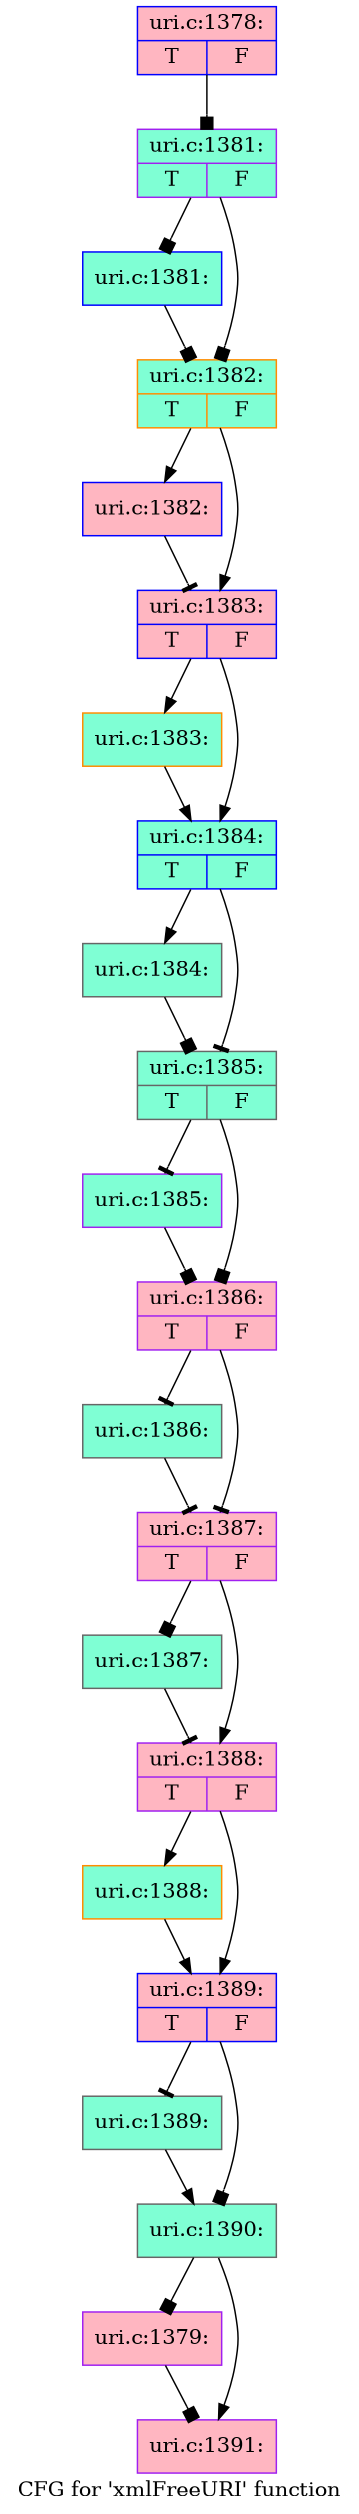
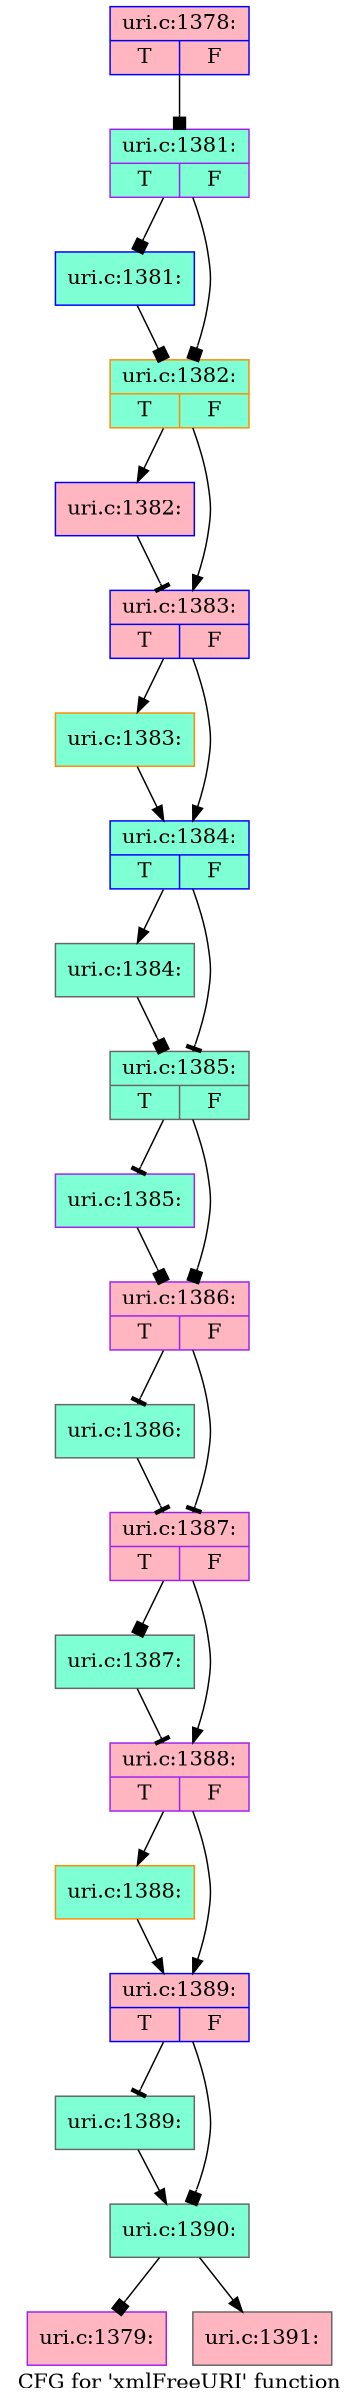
  digraph {
    label="CFG for 'xmlFreeURI' function"
    node [color=purple fillcolor=aquamarine shape=record style=filled]
    edge [arrowhead=normal]
    n1 [color=blue fillcolor=lightpink label="{uri.c:1378:|{<s0>T|<s1>F}}"]
    n2 [label="{uri.c:1381:|{<s0>T|<s1>F}}"]
    n3 [fillcolor=lightpink label="{uri.c:1379:}"]
-   n4 [fillcolor=lightpink label="{uri.c:1391:}"]
+   n4 [color=gray40 fillcolor=lightpink label="{uri.c:1391:}"]
    n5 [color=blue label="{uri.c:1381:}"]
    n6 [color=darkorange label="{uri.c:1382:|{<s0>T|<s1>F}}"]
    n7 [color=blue fillcolor=lightpink label="{uri.c:1382:}"]
    n8 [color=blue fillcolor=lightpink label="{uri.c:1383:|{<s0>T|<s1>F}}"]
    n9 [color=darkorange label="{uri.c:1383:}"]
    n10 [color=blue label="{uri.c:1384:|{<s0>T|<s1>F}}"]
    n11 [color=gray40 label="{uri.c:1384:}"]
    n12 [color=gray40 label="{uri.c:1385:|{<s0>T|<s1>F}}"]
    n13 [label="{uri.c:1385:}"]
    n14 [fillcolor=lightpink label="{uri.c:1386:|{<s0>T|<s1>F}}"]
    n15 [color=gray40 label="{uri.c:1386:}"]
    n16 [fillcolor=lightpink label="{uri.c:1387:|{<s0>T|<s1>F}}"]
    n17 [color=gray40 label="{uri.c:1387:}"]
    n18 [fillcolor=lightpink label="{uri.c:1388:|{<s0>T|<s1>F}}"]
    n19 [color=darkorange label="{uri.c:1388:}"]
    n20 [color=blue fillcolor=lightpink label="{uri.c:1389:|{<s0>T|<s1>F}}"]
    n21 [color=gray40 label="{uri.c:1389:}"]
    n22 [color=gray40 label="{uri.c:1390:}"]
    n1 -> n2 [arrowhead=box]
    n2 -> n5 [arrowhead=box]
    n2 -> n6 [arrowhead=box]
-   n3 -> n4 [arrowhead=box]
    n5 -> n6 [arrowhead=box]
    n6 -> n7
    n6 -> n8
    n7 -> n8 [arrowhead=tee]
    n8 -> n9
    n8 -> n10
    n9 -> n10
    n10 -> n11
    n10 -> n12 [arrowhead=tee]
    n11 -> n12 [arrowhead=box]
    n12 -> n13 [arrowhead=tee]
    n12 -> n14 [arrowhead=box]
    n13 -> n14 [arrowhead=box]
    n14 -> n15 [arrowhead=tee]
    n14 -> n16 [arrowhead=tee]
    n15 -> n16 [arrowhead=tee]
    n16 -> n17 [arrowhead=box]
    n16 -> n18
    n17 -> n18 [arrowhead=tee]
    n18 -> n19
    n18 -> n20
    n19 -> n20
    n20 -> n21 [arrowhead=tee]
    n20 -> n22 [arrowhead=box]
    n21 -> n22
    n22 -> n3 [arrowhead=box]
    n22 -> n4
  }
